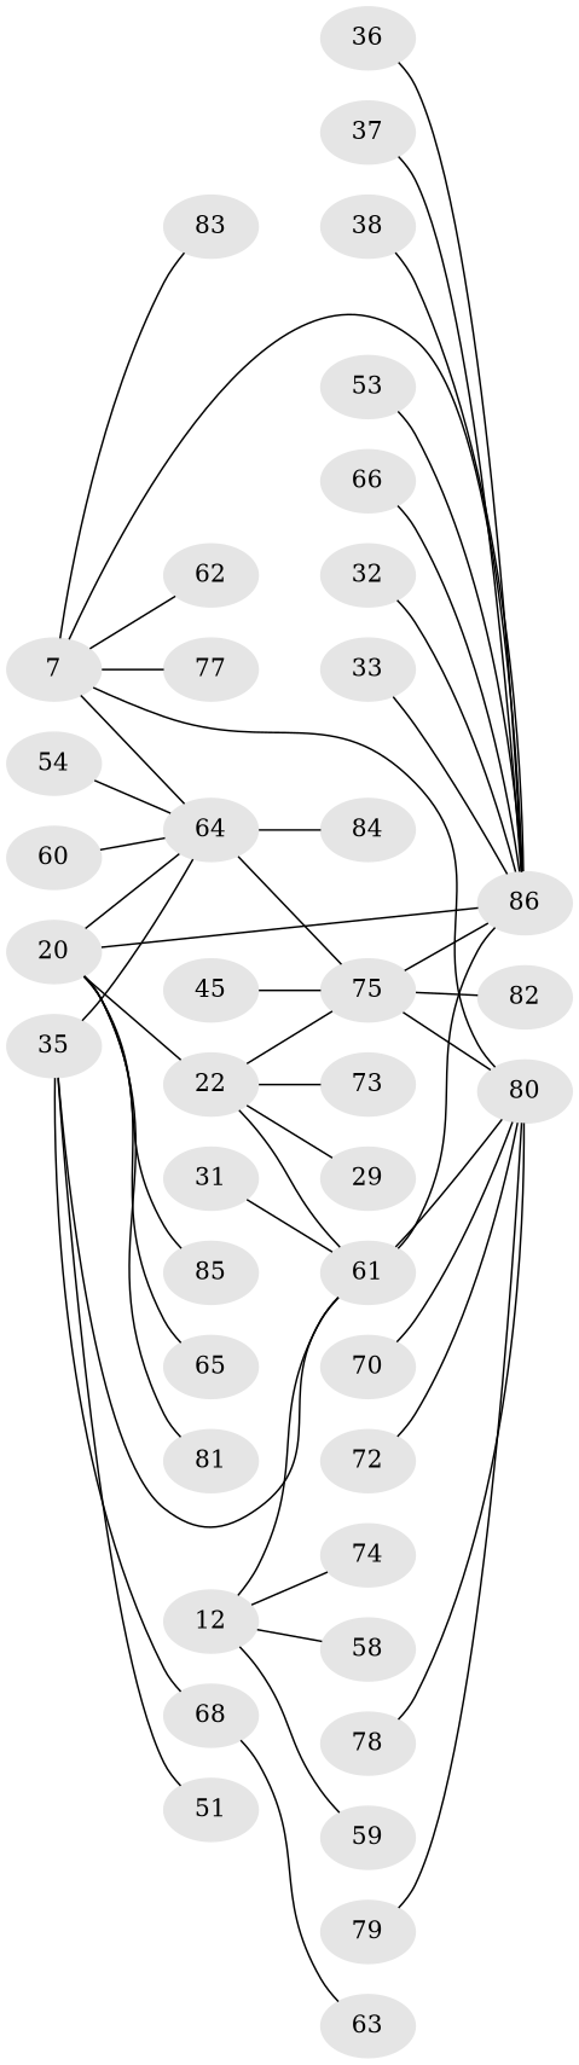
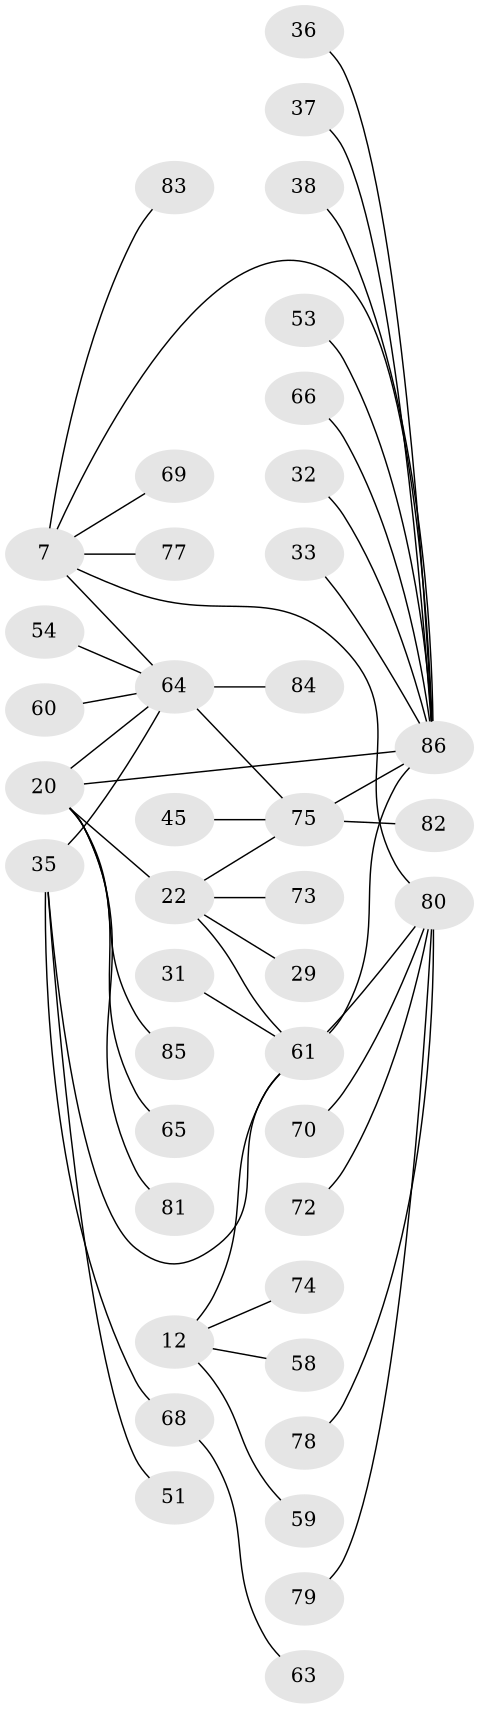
  graph {
    rankdir=LR
    node [color=gray90 style=filled]
    7 [super="+5"]
-   62
+   62 [label=69]
    64 [super="+16+50+21+23+27+40+42+44+46"]
    77
    80 [super="+24+8+48+49+52+55"]
    83
    86 [super="+71+18+28+30"]
    75 [super="+39+4"]
    84
    12 [super="+11"]
    58
    59
    61 [super="+26"]
    74
    20 [super="+19"]
    22 [super="+3"]
    65
    81
    85
    29
    73 [super="+56+57"]
    82
    31
    32
    33
    35 [super="+15"]
    51
    68 [super="+25"]
    63 [super="+47"]
    36
    37
    38
    45
    53
    54
    60
    66
    70 [super="+69"]
    72
    78
    79
    7 -- 62
    7 -- 64 [weight=2]
    7 -- 77
    7 -- 80 [weight=4]
    7 -- 83
    7 -- 86
    64 -- 75
    64 -- 84
-   75 -- 80 [weight=2]
    75 -- 86 [weight=4]
    75 -- 82
    12 -- 58
    12 -- 59
    12 -- 61 [weight=4]
    12 -- 74
    61 -- 80
    61 -- 86 [weight=2]
    20 -- 64 [weight=2]
    20 -- 86 [weight=4]
    20 -- 22
    20 -- 65
    20 -- 81
    20 -- 85
    22 -- 75 [weight=4]
    22 -- 61
    22 -- 29
    22 -- 73
    31 -- 61
    32 -- 86
    33 -- 86
    35 -- 64 [weight=4]
    35 -- 61
    35 -- 51
    35 -- 68
    68 -- 63
    36 -- 86
    37 -- 86
    38 -- 86
    45 -- 75
    53 -- 86
    54 -- 64
    60 -- 64
    66 -- 86
    70 -- 80
    72 -- 80
    78 -- 80
    79 -- 80
  }
